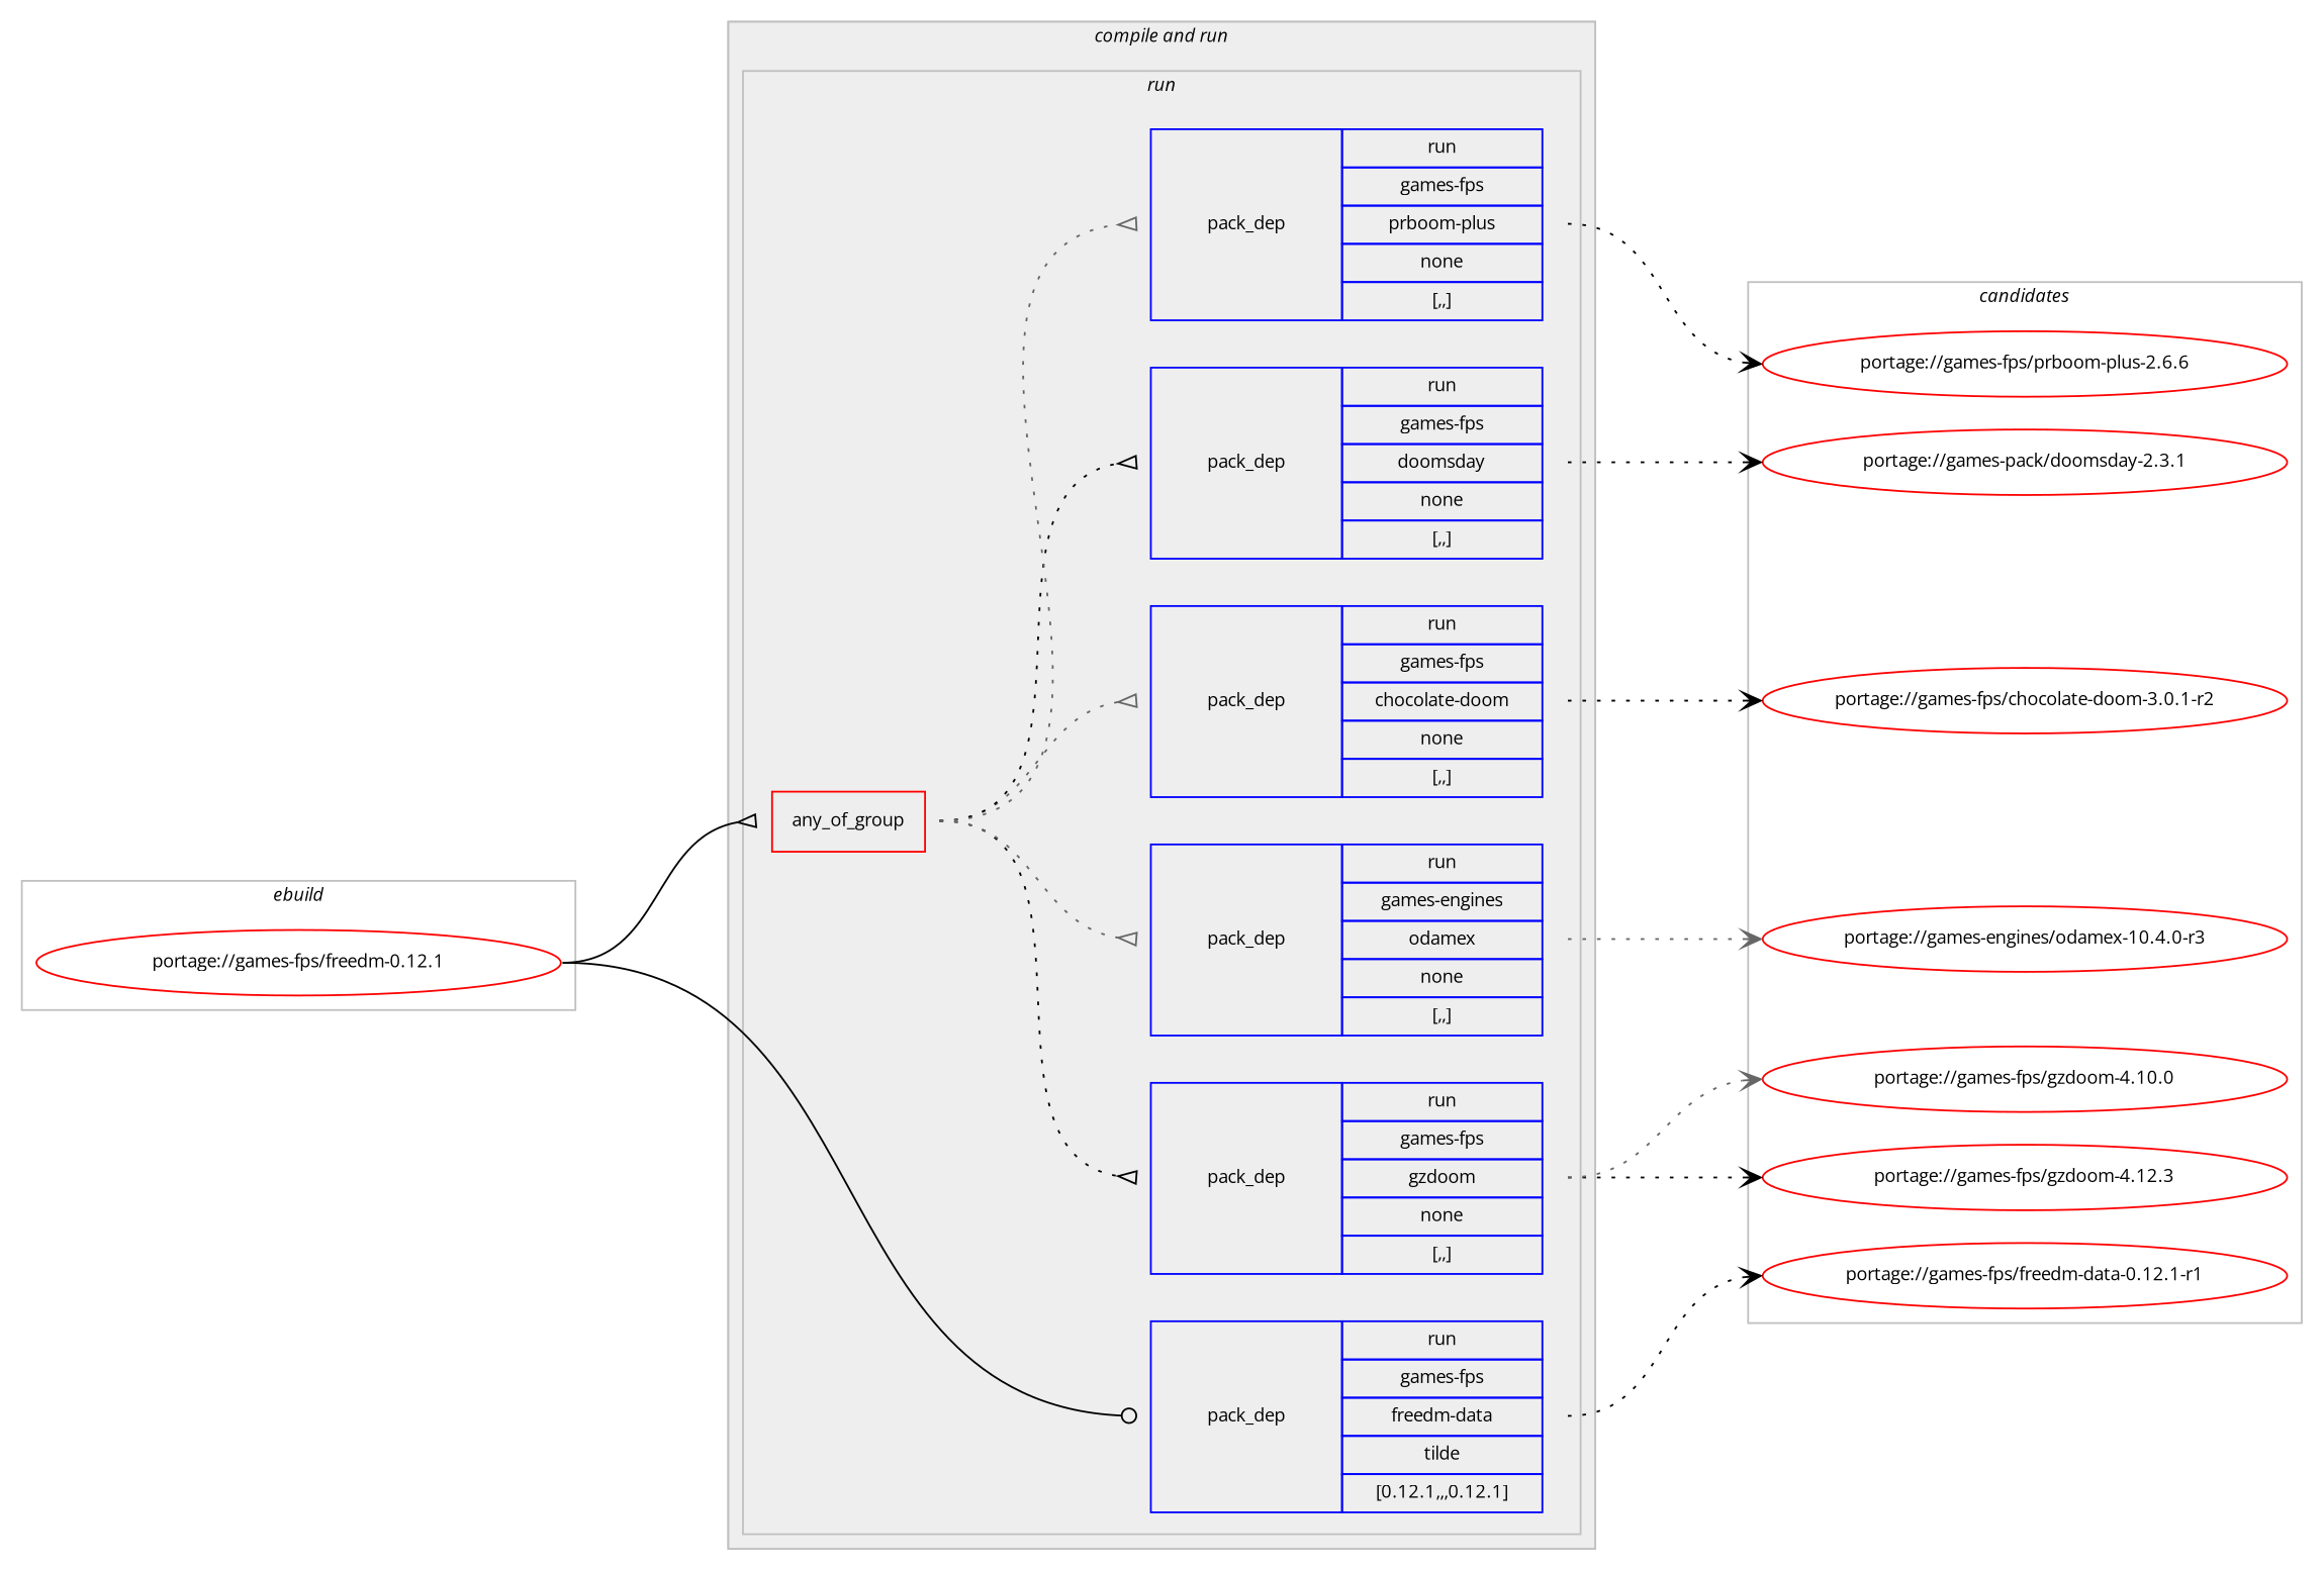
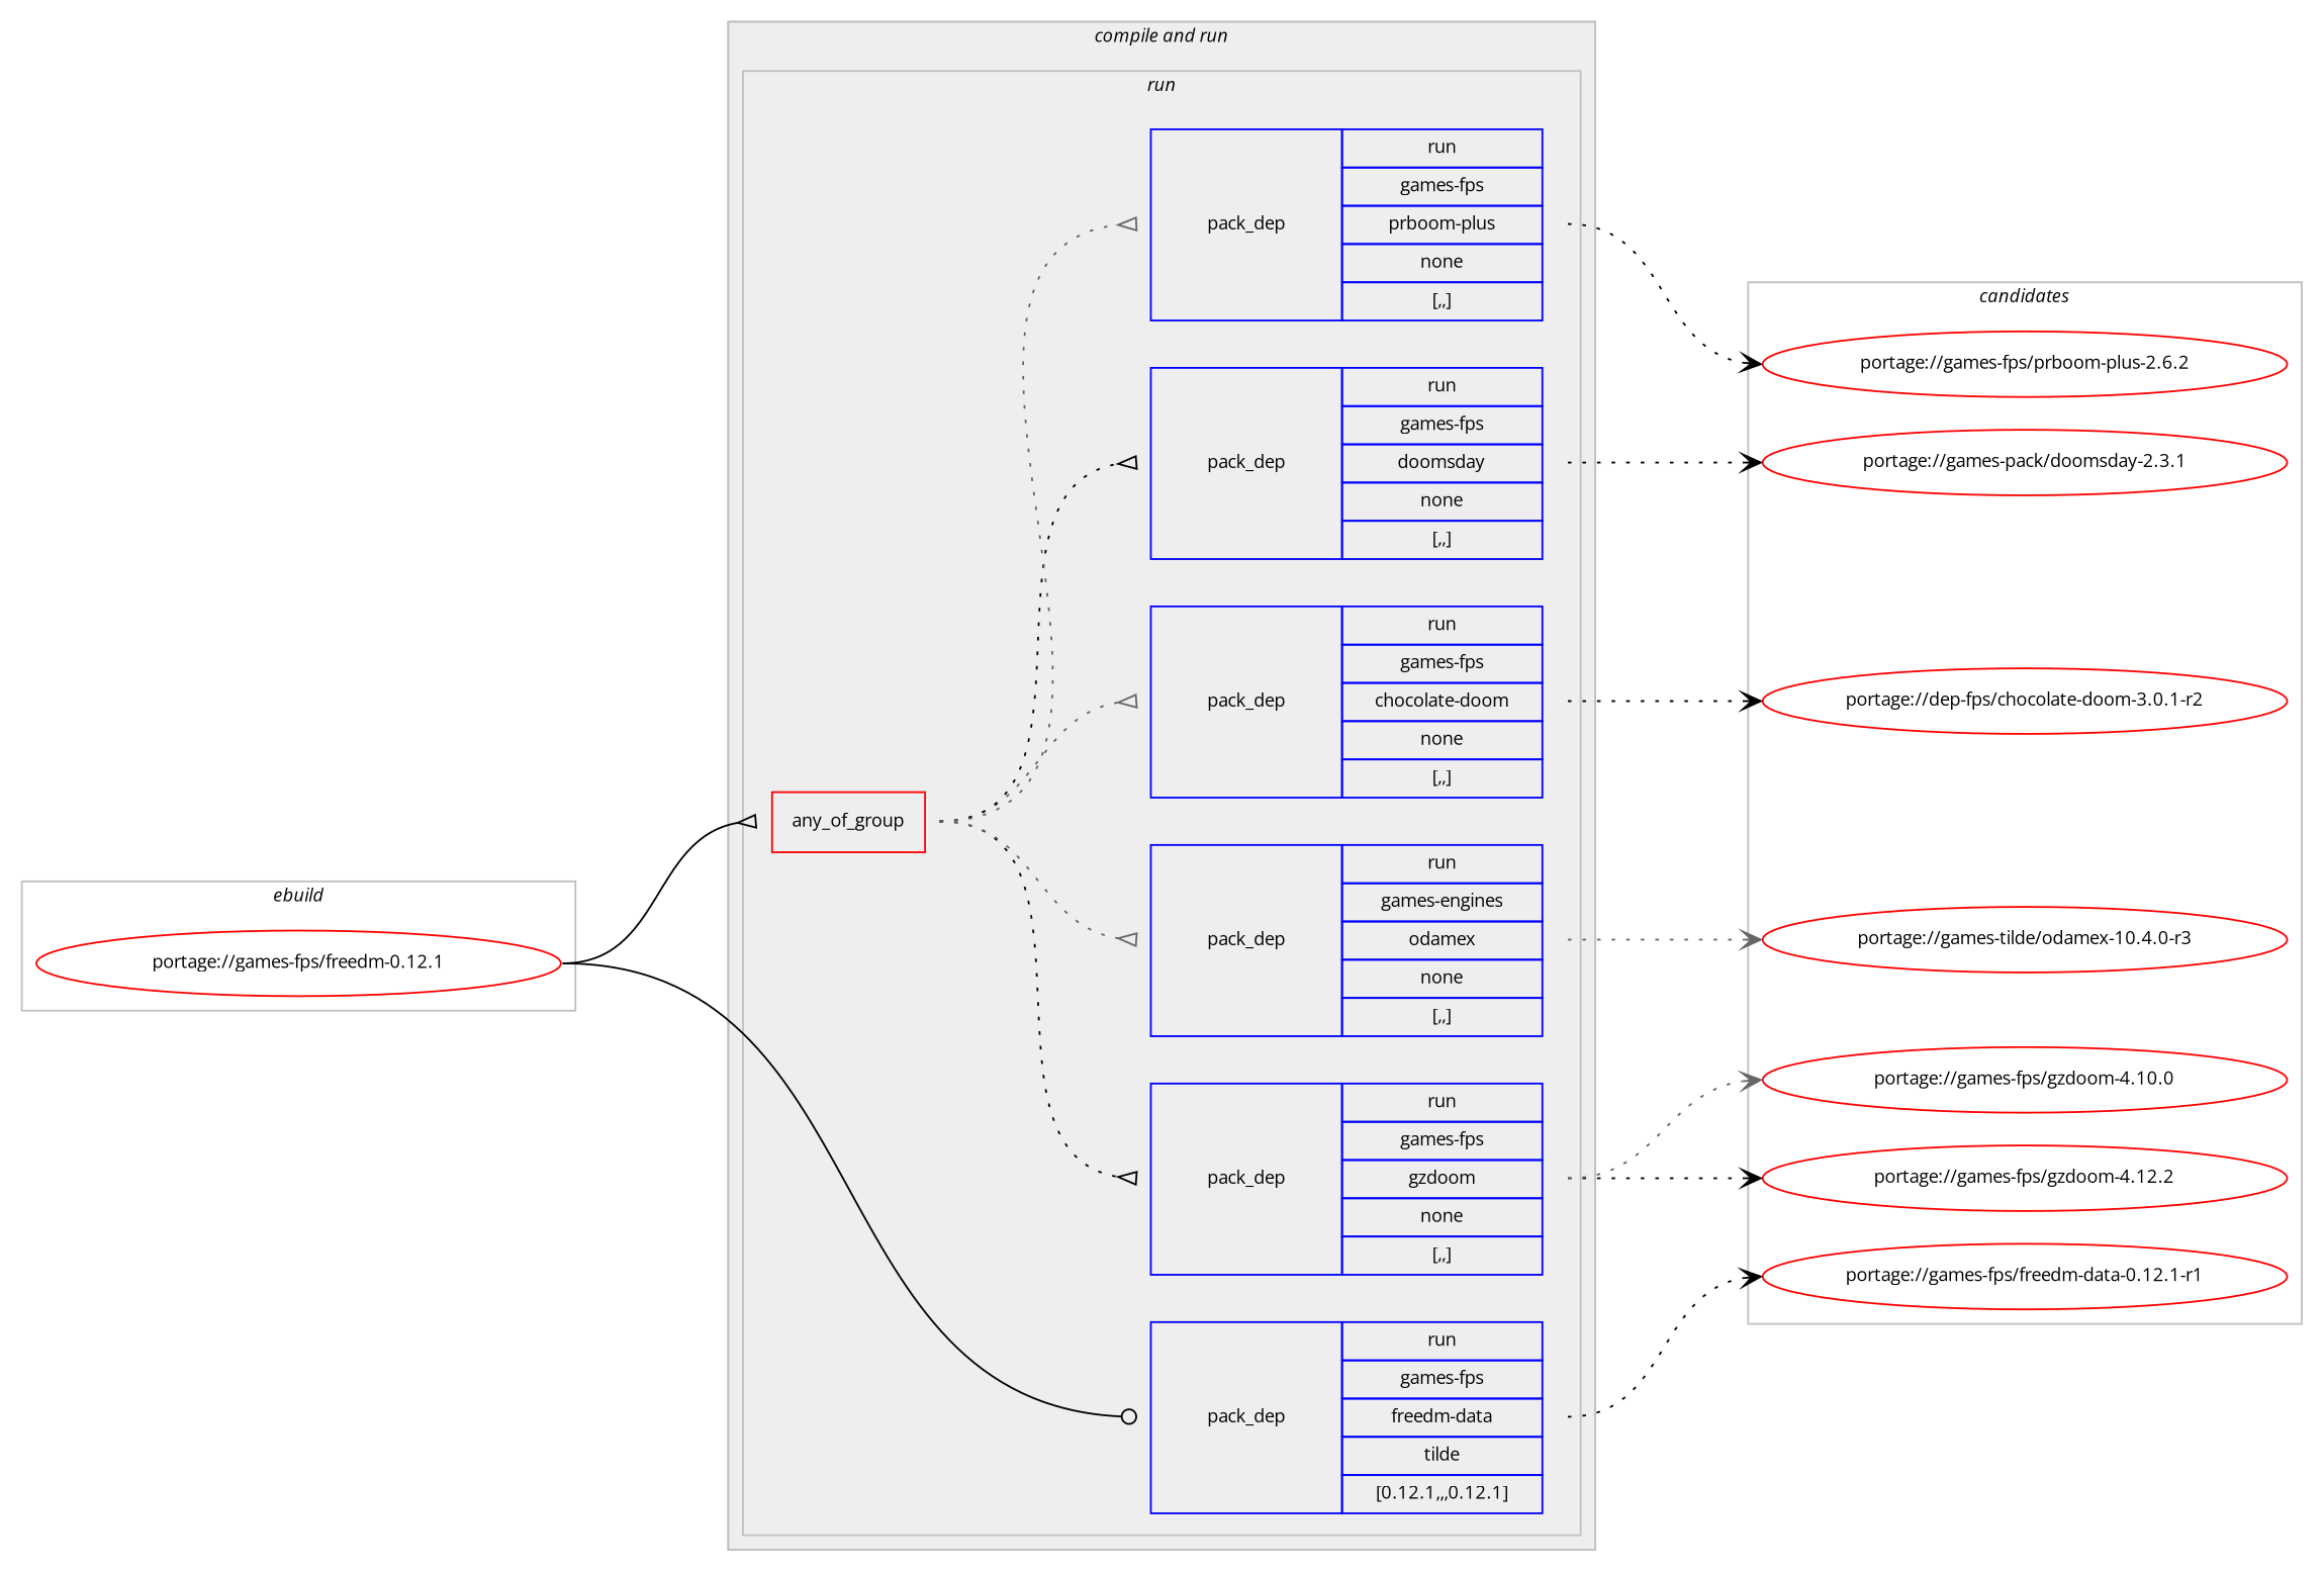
  digraph {
    compound=true
    concentrate=true
    fontname="Open Sans"
    fontsize=10
    newrank=true
    rankdir=LR
    ranksep=1.5
    node [color=red fontname="Open Sans" fontsize=10]
    edge [arrowhead=vee color=black fontname="Open Sans" headport=w style=dotted tailport=e weight=20]
    n1 [label="portage://games-fps/freedm-0.12.1" width=4]
    n2 [color=blue label=<<TABLE BORDER="0" CELLBORDER="1" CELLSPACING="0" CELLPADDING="4" WIDTH="220"><TR><TD ROWSPAN="6" CELLPADDING="30">pack_dep</TD></TR><TR><TD WIDTH="110">run</TD></TR><TR><TD>games-fps</TD></TR><TR><TD>gzdoom</TD></TR><TR><TD>none</TD></TR><TR><TD>[,,]</TD></TR></TABLE>> shape=none]
    n3 [color=blue label=<<TABLE BORDER="0" CELLBORDER="1" CELLSPACING="0" CELLPADDING="4" WIDTH="220"><TR><TD ROWSPAN="6" CELLPADDING="30">pack_dep</TD></TR><TR><TD WIDTH="110">run</TD></TR><TR><TD>games-engines</TD></TR><TR><TD>odamex</TD></TR><TR><TD>none</TD></TR><TR><TD>[,,]</TD></TR></TABLE>> shape=none]
    n4 [color=blue label=<<TABLE BORDER="0" CELLBORDER="1" CELLSPACING="0" CELLPADDING="4" WIDTH="220"><TR><TD ROWSPAN="6" CELLPADDING="30">pack_dep</TD></TR><TR><TD WIDTH="110">run</TD></TR><TR><TD>games-fps</TD></TR><TR><TD>chocolate-doom</TD></TR><TR><TD>none</TD></TR><TR><TD>[,,]</TD></TR></TABLE>> shape=none]
    n5 [color=blue label=<<TABLE BORDER="0" CELLBORDER="1" CELLSPACING="0" CELLPADDING="4" WIDTH="220"><TR><TD ROWSPAN="6" CELLPADDING="30">pack_dep</TD></TR><TR><TD WIDTH="110">run</TD></TR><TR><TD>games-fps</TD></TR><TR><TD>doomsday</TD></TR><TR><TD>none</TD></TR><TR><TD>[,,]</TD></TR></TABLE>> shape=none]
    n6 [color=blue label=<<TABLE BORDER="0" CELLBORDER="1" CELLSPACING="0" CELLPADDING="4" WIDTH="220"><TR><TD ROWSPAN="6" CELLPADDING="30">pack_dep</TD></TR><TR><TD WIDTH="110">run</TD></TR><TR><TD>games-fps</TD></TR><TR><TD>prboom-plus</TD></TR><TR><TD>none</TD></TR><TR><TD>[,,]</TD></TR></TABLE>> shape=none]
    n7 [label=<<TABLE BORDER="0" CELLBORDER="1" CELLSPACING="0" CELLPADDING="4"><TR><TD CELLPADDING="10">any_of_group</TD></TR></TABLE>> shape=none]
    n8 [color=blue label=<<TABLE BORDER="0" CELLBORDER="1" CELLSPACING="0" CELLPADDING="4" WIDTH="220"><TR><TD ROWSPAN="6" CELLPADDING="30">pack_dep</TD></TR><TR><TD WIDTH="110">run</TD></TR><TR><TD>games-fps</TD></TR><TR><TD>freedm-data</TD></TR><TR><TD>tilde</TD></TR><TR><TD>[0.12.1,,,0.12.1]</TD></TR></TABLE>> shape=none]
-   n9 [label="portage://games-fps/gzdoom-4.12.3" width=4]
+   n9 [label="portage://games-fps/gzdoom-4.12.2" width=4]
    n10 [label="portage://games-fps/gzdoom-4.10.0" width=4]
-   n11 [label="portage://games-engines/odamex-10.4.0-r3" width=4]
-   n12 [label="portage://games-fps/chocolate-doom-3.0.1-r2" width=4]
+   n11 [label="portage://games-tilde/odamex-10.4.0-r3" width=4]
+   n12 [label="portage://dep-fps/chocolate-doom-3.0.1-r2" width=4]
    n13 [label="portage://games-pack/doomsday-2.3.1" width=4]
-   n14 [label="portage://games-fps/prboom-plus-2.6.6" width=4]
+   n14 [label="portage://games-fps/prboom-plus-2.6.2" width=4]
    n15 [label="portage://games-fps/freedm-data-0.12.1-r1" width=4]
    subgraph cluster_1 {
      color=gray
      label=<<i>ebuild</i>>
      n1
    }
    subgraph cluster_2 {
      color=gray
      label=<<i>dependencies</i>>
      subgraph cluster_3 {
        color=gray
        fillcolor="#eeeeee"
        label=<<i>compile</i>>
        style=filled
      }
      subgraph cluster_4 {
        color=gray
        fillcolor="#eeeeee"
        label=<<i>compile and run</i>>
        style=filled
      }
      subgraph cluster_5 {
        color=gray
        fillcolor="#eeeeee"
        label=<<i>run</i>>
        style=filled
        subgraph sub_6 {
          color=gray
          fillcolor="#eeeeee"
          label=<<i>run</i>>
          style=filled
          n7
          subgraph sub_7 {
            color=gray
            fillcolor="#eeeeee"
            label=<<i>run</i>>
            style=filled
            n2
          }
          subgraph sub_8 {
            color=gray
            fillcolor="#eeeeee"
            label=<<i>run</i>>
            style=filled
            n3
          }
          subgraph sub_9 {
            color=gray
            fillcolor="#eeeeee"
            label=<<i>run</i>>
            style=filled
            n4
          }
          subgraph sub_10 {
            color=gray
            fillcolor="#eeeeee"
            label=<<i>run</i>>
            style=filled
            n5
          }
          subgraph sub_11 {
            color=gray
            fillcolor="#eeeeee"
            label=<<i>run</i>>
            style=filled
            n6
          }
        }
        subgraph sub_12 {
          color=gray
          fillcolor="#eeeeee"
          label=<<i>run</i>>
          style=filled
          n8
        }
      }
    }
    subgraph cluster_13 {
      color=gray
      label=<<i>candidates</i>>
      rank=same
      subgraph sub_14 {
        color=black
        label=<<i>candidates</i>>
        nodesep=1
        rank=same
        n9
        n10
      }
      subgraph sub_15 {
        color=black
        label=<<i>candidates</i>>
        nodesep=1
        rank=same
        n11
      }
      subgraph sub_16 {
        color=black
        label=<<i>candidates</i>>
        nodesep=1
        rank=same
        n12
      }
      subgraph sub_17 {
        color=black
        label=<<i>candidates</i>>
        nodesep=1
        rank=same
        n13
      }
      subgraph sub_18 {
        color=black
        label=<<i>candidates</i>>
        nodesep=1
        rank=same
        n14
      }
      subgraph sub_19 {
        color=black
        label=<<i>candidates</i>>
        nodesep=1
        rank=same
        n15
      }
    }
    n1 -> n7 [arrowhead=oinv style=solid]
    n1 -> n8 [arrowhead=odot style=solid]
    n2 -> n9 [weight=100]
    n2 -> n10 [color=gray40 weight=100]
    n3 -> n11 [color=gray40 weight=100]
    n4 -> n12 [weight=100]
    n5 -> n13 [weight=100]
    n6 -> n14 [weight=100]
    n7 -> n2 [arrowhead=oinv]
    n7 -> n3 [arrowhead=oinv color=gray40]
    n7 -> n4 [arrowhead=oinv color=gray40]
    n7 -> n5 [arrowhead=oinv]
    n7 -> n6 [arrowhead=oinv color=gray40]
    n8 -> n15 [weight=100]
  }
